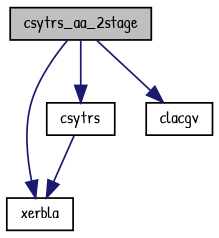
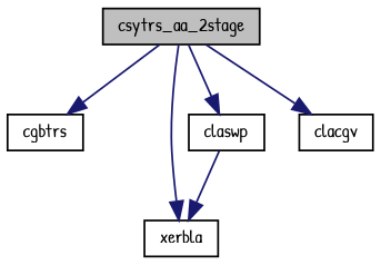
  digraph {
    fontname="Patrick Hand"
    rankdir=TB
    node [color=black fillcolor=white fontname="Patrick Hand" fontsize=10 shape=record style=filled]
    edge [color=midnightblue fontname="Patrick Hand" fontsize=10 labelfontname=Helvetica labelfontsize=10 style=solid]
    n1 [fillcolor=grey75 fontcolor=black height=0.2 label=csytrs_aa_2stage width=0.4]
+   n2 [height=0.2 label=cgbtrs width=0.4]
    n3 [height=0.2 label=xerbla width=0.4]
-   n4 [height=0.2 label=csytrs width=0.4]
+   n4 [height=0.2 label=claswp width=0.4]
    n5 [height=0.2 label=clacgv width=0.4]
+   n1 -> n2
    n1 -> n3
    n1 -> n4
    n1 -> n5
    n4 -> n3
  }
